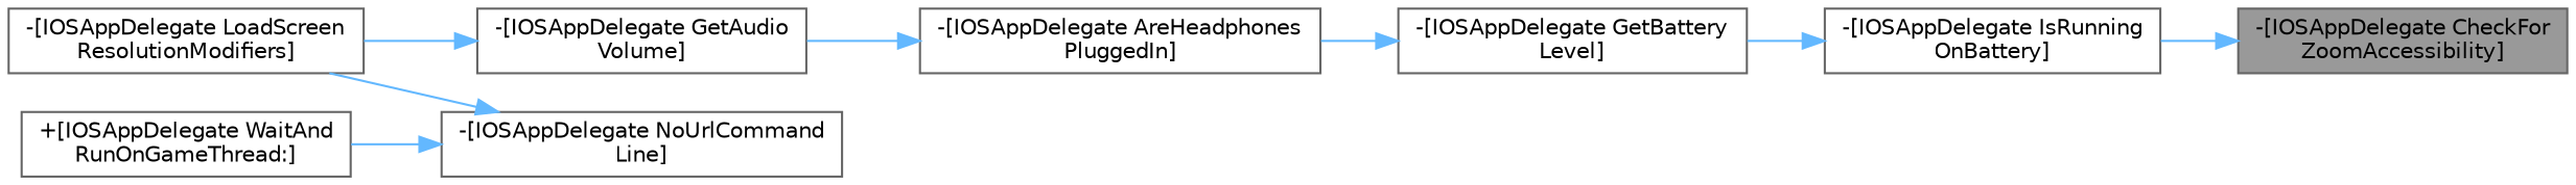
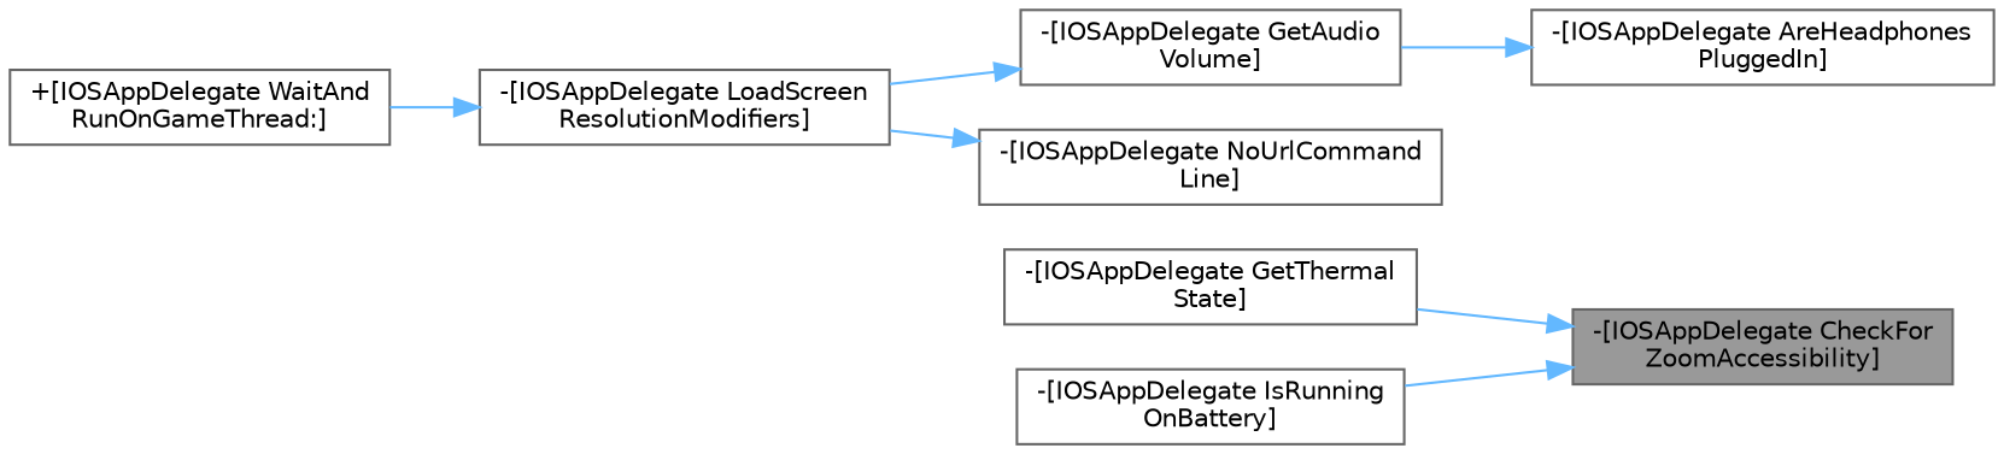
  digraph {
    rankdir=RL
    node [color=grey40 fillcolor=white fontname=Helvetica fontsize=10 shape=box style=filled]
    edge [color=steelblue1 dir=back fontname=Helvetica fontsize=10 labelfontname=Helvetica labelfontsize=10 style=solid]
    n1 [color=gray40 fillcolor=grey60 fontcolor=black height=0.2 label="-[IOSAppDelegate CheckFor\lZoomAccessibility]" width=0.4]
+   n2 [height=0.2 label="-[IOSAppDelegate GetThermal\lState]" width=0.4]
    n3 [height=0.2 label="-[IOSAppDelegate IsRunning\lOnBattery]" width=0.4]
-   n4 [height=0.2 label="-[IOSAppDelegate GetBattery\lLevel]" width=0.4]
    n5 [height=0.2 label="-[IOSAppDelegate AreHeadphones\lPluggedIn]" width=0.4]
    n6 [height=0.2 label="-[IOSAppDelegate GetAudio\lVolume]" width=0.4]
    n7 [height=0.2 label="-[IOSAppDelegate LoadScreen\lResolutionModifiers]" width=0.4]
    n8 [height=0.2 label="-[IOSAppDelegate NoUrlCommand\lLine]" width=0.4]
    n9 [height=0.2 label="+[IOSAppDelegate WaitAnd\lRunOnGameThread:]" width=0.4]
+   n1 -> n2
    n1 -> n3
-   n3 -> n4
-   n4 -> n5
    n5 -> n6
    n6 -> n7
    n8 -> n7
-   n8 -> n9
+   n7 -> n9
  }
